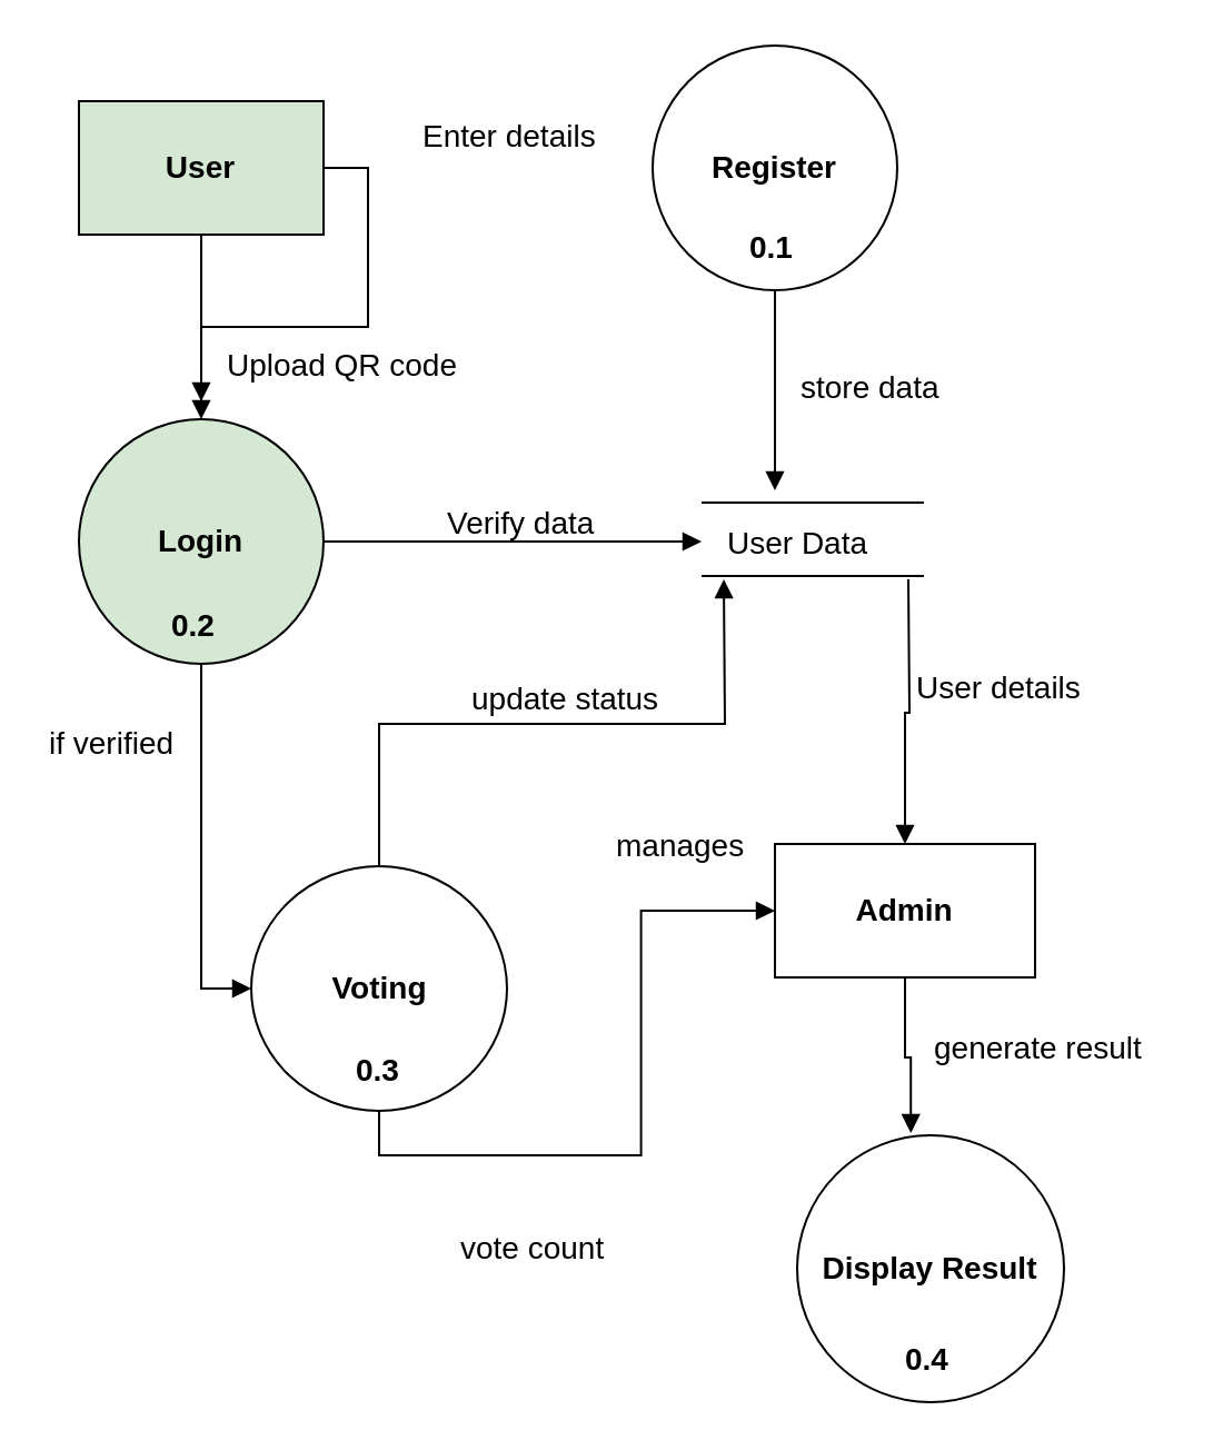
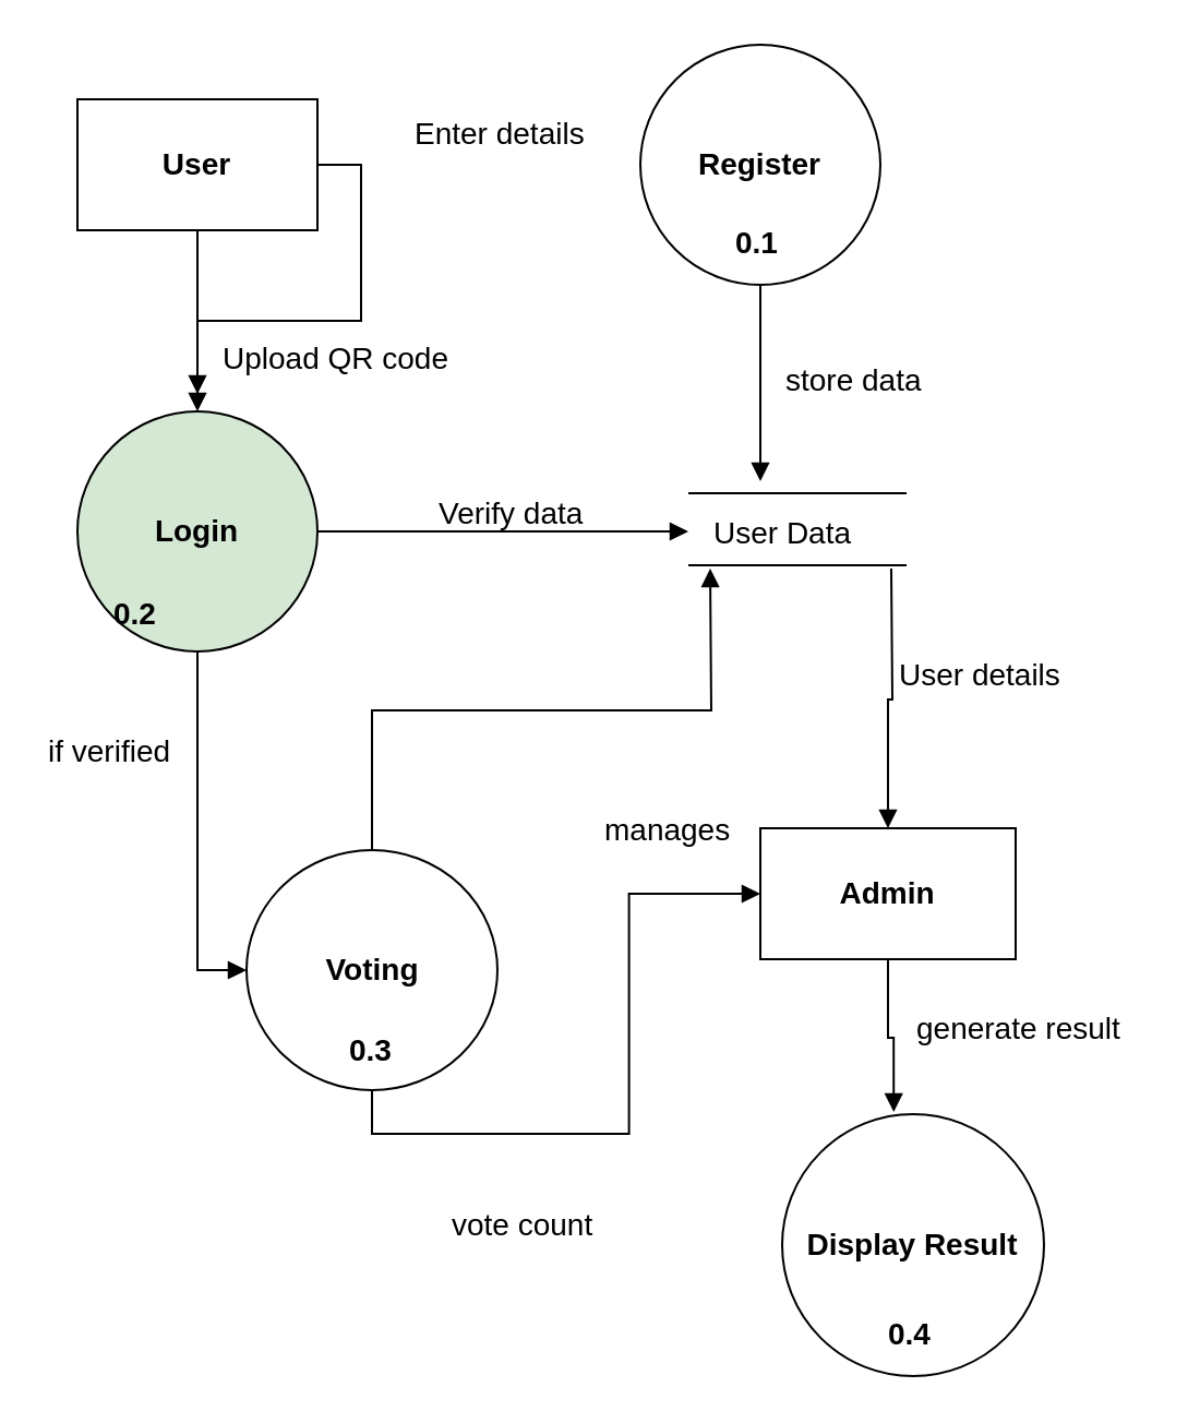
  <mxCell id="0" />
  <mxCell id="1" parent="0" />
  <mxCell id="2" style="edgeStyle=orthogonalEdgeStyle;rounded=0;orthogonalLoop=1;jettySize=auto;html=1;exitX=0.5;exitY=1;exitDx=0;exitDy=0;fontSize=14;endArrow=block;endFill=1;" parent="1" source="4" edge="1"><mxGeometry relative="1" as="geometry"><mxPoint x="90" y="180" as="targetPoint" /></mxGeometry></mxCell>
  <mxCell id="3" style="edgeStyle=orthogonalEdgeStyle;rounded=0;orthogonalLoop=1;jettySize=auto;html=1;exitX=1;exitY=0.5;exitDx=0;exitDy=0;endArrow=block;endFill=1;" edge="1" parent="1" source="4" target="9"><mxGeometry relative="1" as="geometry" /></mxCell>
- <mxCell id="4" value="&lt;font size=&quot;1&quot;&gt;&lt;b style=&quot;font-size: 14px&quot;&gt;User&lt;/b&gt;&lt;/font&gt;" style="rounded=0;whiteSpace=wrap;html=1;fillColor=#d5e8d4;" parent="1" vertex="1"><mxGeometry x="35" y="45" width="110" height="60" as="geometry" /></mxCell>
+ <mxCell id="4" value="&lt;font size=&quot;1&quot;&gt;&lt;b style=&quot;font-size: 14px&quot;&gt;User&lt;/b&gt;&lt;/font&gt;" style="rounded=0;whiteSpace=wrap;html=1;" parent="1" vertex="1"><mxGeometry x="35" y="45" width="110" height="60" as="geometry" /></mxCell>
  <mxCell id="5" style="edgeStyle=orthogonalEdgeStyle;rounded=0;orthogonalLoop=1;jettySize=auto;html=1;entryX=0.426;entryY=-0.008;entryDx=0;entryDy=0;entryPerimeter=0;fontSize=14;endArrow=block;endFill=1;" parent="1" source="6" target="13" edge="1"><mxGeometry relative="1" as="geometry"><Array as="points"><mxPoint x="407" y="475" /><mxPoint x="409" y="475" /></Array></mxGeometry></mxCell>
  <mxCell id="6" value="&lt;font size=&quot;1&quot;&gt;&lt;b style=&quot;font-size: 14px&quot;&gt;Admin&lt;/b&gt;&lt;/font&gt;" style="rounded=0;whiteSpace=wrap;html=1;" parent="1" vertex="1"><mxGeometry x="348" y="379" width="117" height="60" as="geometry" /></mxCell>
  <mxCell id="7" style="edgeStyle=orthogonalEdgeStyle;rounded=0;orthogonalLoop=1;jettySize=auto;html=1;fontSize=14;entryX=0;entryY=0.5;entryDx=0;entryDy=0;endArrow=block;endFill=1;" parent="1" source="9" target="12" edge="1"><mxGeometry relative="1" as="geometry"><Array as="points"><mxPoint x="90" y="444" /></Array></mxGeometry></mxCell>
  <mxCell id="8" style="edgeStyle=orthogonalEdgeStyle;rounded=0;orthogonalLoop=1;jettySize=auto;html=1;endArrow=block;endFill=1;" edge="1" parent="1" source="9"><mxGeometry relative="1" as="geometry"><mxPoint x="315" y="243" as="targetPoint" /></mxGeometry></mxCell>
  <mxCell id="9" value="Login" style="ellipse;whiteSpace=wrap;html=1;fontStyle=1;fontSize=14;fillColor=#d5e8d4;" parent="1" vertex="1"><mxGeometry x="35" y="188" width="110" height="110" as="geometry" /></mxCell>
  <mxCell id="10" style="edgeStyle=orthogonalEdgeStyle;rounded=0;orthogonalLoop=1;jettySize=auto;html=1;fontSize=14;exitX=0.5;exitY=1;exitDx=0;exitDy=0;endArrow=block;endFill=1;" parent="1" source="12" target="6" edge="1"><mxGeometry relative="1" as="geometry"><mxPoint x="270" y="570" as="targetPoint" /></mxGeometry></mxCell>
  <mxCell id="11" style="edgeStyle=orthogonalEdgeStyle;rounded=0;orthogonalLoop=1;jettySize=auto;html=1;exitX=0.5;exitY=0;exitDx=0;exitDy=0;fontSize=14;endArrow=block;endFill=1;" parent="1" source="12" edge="1"><mxGeometry relative="1" as="geometry"><mxPoint x="325" y="260" as="targetPoint" /></mxGeometry></mxCell>
  <mxCell id="12" value="Voting" style="ellipse;whiteSpace=wrap;html=1;fontStyle=1;fontSize=14;" parent="1" vertex="1"><mxGeometry x="112.5" y="389" width="115" height="110" as="geometry" /></mxCell>
  <mxCell id="13" value="Display Result" style="ellipse;whiteSpace=wrap;html=1;fontStyle=1;fontSize=14;" parent="1" vertex="1"><mxGeometry x="358" y="510" width="120" height="120" as="geometry" /></mxCell>
  <mxCell id="14" value="" style="shape=link;html=1;fontSize=14;width=33;" parent="1" edge="1"><mxGeometry width="50" height="50" relative="1" as="geometry"><mxPoint x="315" y="242" as="sourcePoint" /><mxPoint x="415" y="242" as="targetPoint" /></mxGeometry></mxCell>
  <mxCell id="15" style="edgeStyle=orthogonalEdgeStyle;rounded=0;orthogonalLoop=1;jettySize=auto;html=1;entryX=0.5;entryY=0;entryDx=0;entryDy=0;fontSize=14;endArrow=block;endFill=1;" parent="1" target="6" edge="1"><mxGeometry relative="1" as="geometry"><mxPoint x="408" y="260" as="sourcePoint" /></mxGeometry></mxCell>
  <mxCell id="16" value="User Data" style="text;html=1;resizable=0;points=[];autosize=1;align=left;verticalAlign=top;spacingTop=-4;fontSize=14;" parent="1" vertex="1"><mxGeometry x="325" y="233" width="80" height="20" as="geometry" /></mxCell>
  <mxCell id="17" value="vote count" style="text;html=1;resizable=0;points=[];autosize=1;align=left;verticalAlign=top;spacingTop=-4;fontSize=14;" parent="1" vertex="1"><mxGeometry x="205" y="550" width="80" height="20" as="geometry" /></mxCell>
- <mxCell id="18" value="if verified" style="text;html=1;resizable=0;points=[];autosize=1;align=left;verticalAlign=top;spacingTop=-4;fontSize=14;" parent="1" vertex="1"><mxGeometry x="20" y="323" width="70" height="20" as="geometry" /></mxCell>
+ <mxCell id="18" value="if verified" style="text;html=1;resizable=0;points=[];autosize=1;align=left;verticalAlign=top;spacingTop=-4;fontSize=14;" parent="1" vertex="1"><mxGeometry x="20" y="333" width="70" height="20" as="geometry" /></mxCell>
  <mxCell id="19" value="manages" style="text;html=1;resizable=0;points=[];autosize=1;align=left;verticalAlign=top;spacingTop=-4;fontSize=14;" parent="1" vertex="1"><mxGeometry x="275" y="369" width="70" height="20" as="geometry" /></mxCell>
  <mxCell id="20" value="generate result" style="text;html=1;resizable=0;points=[];autosize=1;align=left;verticalAlign=top;spacingTop=-4;fontSize=14;" parent="1" vertex="1"><mxGeometry x="418" y="460" width="110" height="20" as="geometry" /></mxCell>
  <mxCell id="21" value="User details" style="text;html=1;resizable=0;points=[];autosize=1;align=left;verticalAlign=top;spacingTop=-4;fontSize=14;" parent="1" vertex="1"><mxGeometry x="410" y="298" width="90" height="20" as="geometry" /></mxCell>
- <mxCell id="22" value="update status" style="text;html=1;resizable=0;points=[];autosize=1;align=left;verticalAlign=top;spacingTop=-4;fontSize=14;" parent="1" vertex="1"><mxGeometry x="210" y="303" width="100" height="20" as="geometry" /></mxCell>
  <mxCell id="23" style="edgeStyle=orthogonalEdgeStyle;rounded=0;orthogonalLoop=1;jettySize=auto;html=1;exitX=0.5;exitY=1;exitDx=0;exitDy=0;endArrow=block;endFill=1;" edge="1" parent="1" source="24"><mxGeometry relative="1" as="geometry"><mxPoint x="348" y="220" as="targetPoint" /></mxGeometry></mxCell>
  <mxCell id="24" value="Register" style="ellipse;whiteSpace=wrap;html=1;fontStyle=1;fontSize=14;" parent="1" vertex="1"><mxGeometry x="293" y="20" width="110" height="110" as="geometry" /></mxCell>
  <mxCell id="25" value="&lt;font style=&quot;font-size: 14px&quot;&gt;Upload QR code&amp;nbsp;&lt;/font&gt;" style="text;html=1;resizable=0;points=[];autosize=1;align=left;verticalAlign=top;spacingTop=-4;" vertex="1" parent="1"><mxGeometry x="100" y="152.5" width="120" height="20" as="geometry" /></mxCell>
  <mxCell id="26" value="&lt;font style=&quot;font-size: 14px&quot;&gt;Enter details&lt;/font&gt;" style="text;html=1;resizable=0;points=[];autosize=1;align=left;verticalAlign=top;spacingTop=-4;" vertex="1" parent="1"><mxGeometry x="187.5" width="90" height="20" as="geometry" y="50" /></mxCell>
  <mxCell id="27" value="&lt;font style=&quot;font-size: 14px&quot;&gt;store data&lt;/font&gt;" style="text;html=1;resizable=0;points=[];autosize=1;align=left;verticalAlign=top;spacingTop=-4;" vertex="1" parent="1"><mxGeometry x="358" y="162.5" width="80" height="20" as="geometry" /></mxCell>
  <mxCell id="28" value="&lt;font style=&quot;font-size: 14px&quot;&gt;Verify data&lt;/font&gt;" style="text;html=1;resizable=0;points=[];autosize=1;align=left;verticalAlign=top;spacingTop=-4;" vertex="1" parent="1"><mxGeometry x="199" y="224" width="80" height="20" as="geometry" /></mxCell>
- <mxCell id="29" value="&lt;font style=&quot;font-size: 14px&quot;&gt;&lt;b&gt;0.2&lt;/b&gt;&lt;/font&gt;" style="text;html=1;resizable=0;points=[];autosize=1;align=left;verticalAlign=top;spacingTop=-4;" vertex="1" parent="1"><mxGeometry x="75" y="270" width="30" height="20" as="geometry" /></mxCell>
+ <mxCell id="29" value="&lt;font style=&quot;font-size: 14px&quot;&gt;&lt;b&gt;0.2&lt;/b&gt;&lt;/font&gt;" style="text;html=1;resizable=0;points=[];autosize=1;align=left;verticalAlign=top;spacingTop=-4;" vertex="1" parent="1"><mxGeometry x="50" y="270" width="30" height="20" as="geometry" /></mxCell>
  <mxCell id="30" value="&lt;font style=&quot;font-size: 14px&quot;&gt;&lt;b&gt;0.1&lt;/b&gt;&lt;/font&gt;" style="text;html=1;resizable=0;points=[];autosize=1;align=left;verticalAlign=top;spacingTop=-4;" vertex="1" parent="1"><mxGeometry x="335" y="100" width="30" height="20" as="geometry" /></mxCell>
  <mxCell id="31" value="&lt;font style=&quot;font-size: 14px&quot;&gt;&lt;b&gt;0.4&lt;/b&gt;&lt;/font&gt;" style="text;html=1;resizable=0;points=[];autosize=1;align=left;verticalAlign=top;spacingTop=-4;" vertex="1" parent="1"><mxGeometry x="405" y="600" width="30" height="20" as="geometry" /></mxCell>
  <mxCell id="32" value="&lt;font style=&quot;font-size: 14px&quot;&gt;&lt;b&gt;0.3&lt;/b&gt;&lt;/font&gt;" style="text;html=1;resizable=0;points=[];autosize=1;align=left;verticalAlign=top;spacingTop=-4;" vertex="1" parent="1"><mxGeometry x="157.5" y="470" width="30" height="20" as="geometry" /></mxCell>
